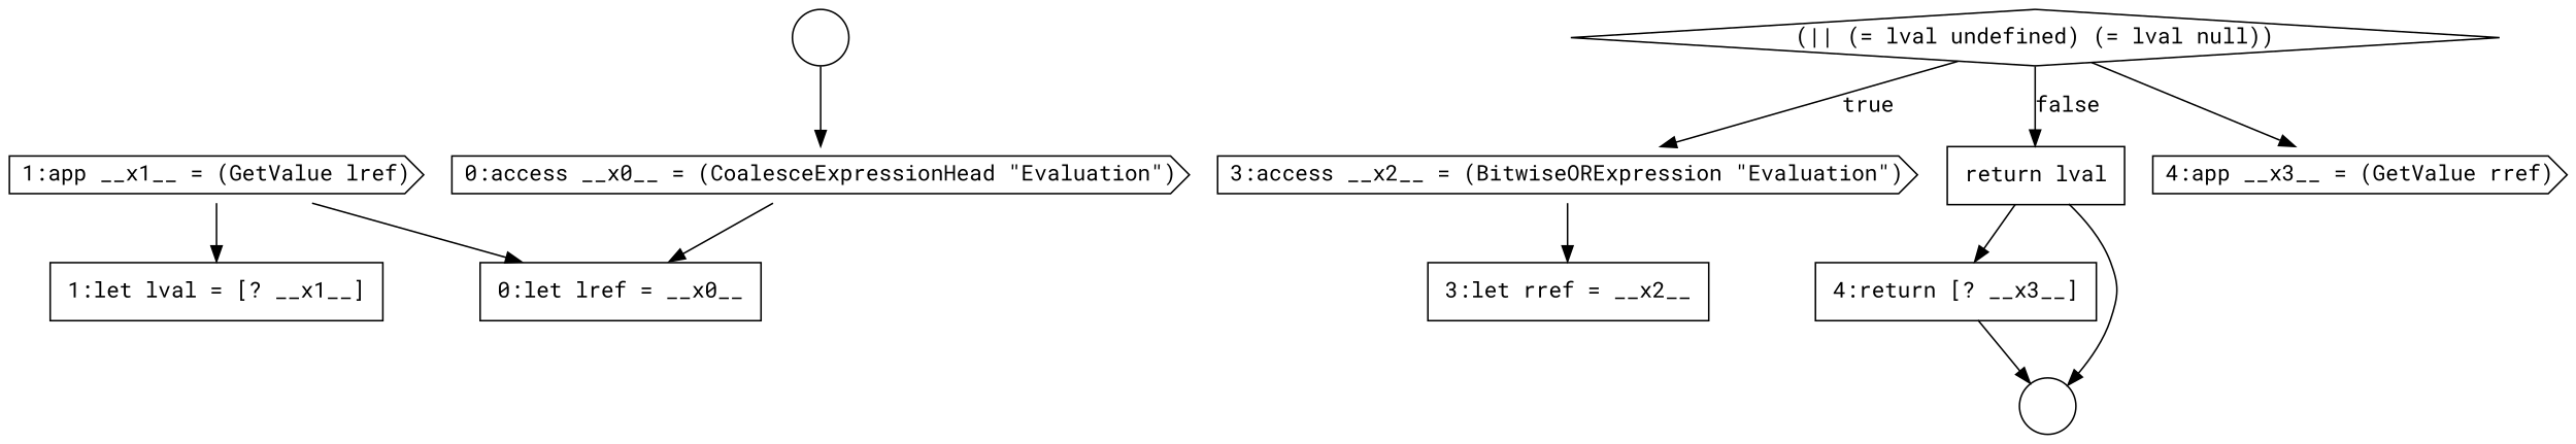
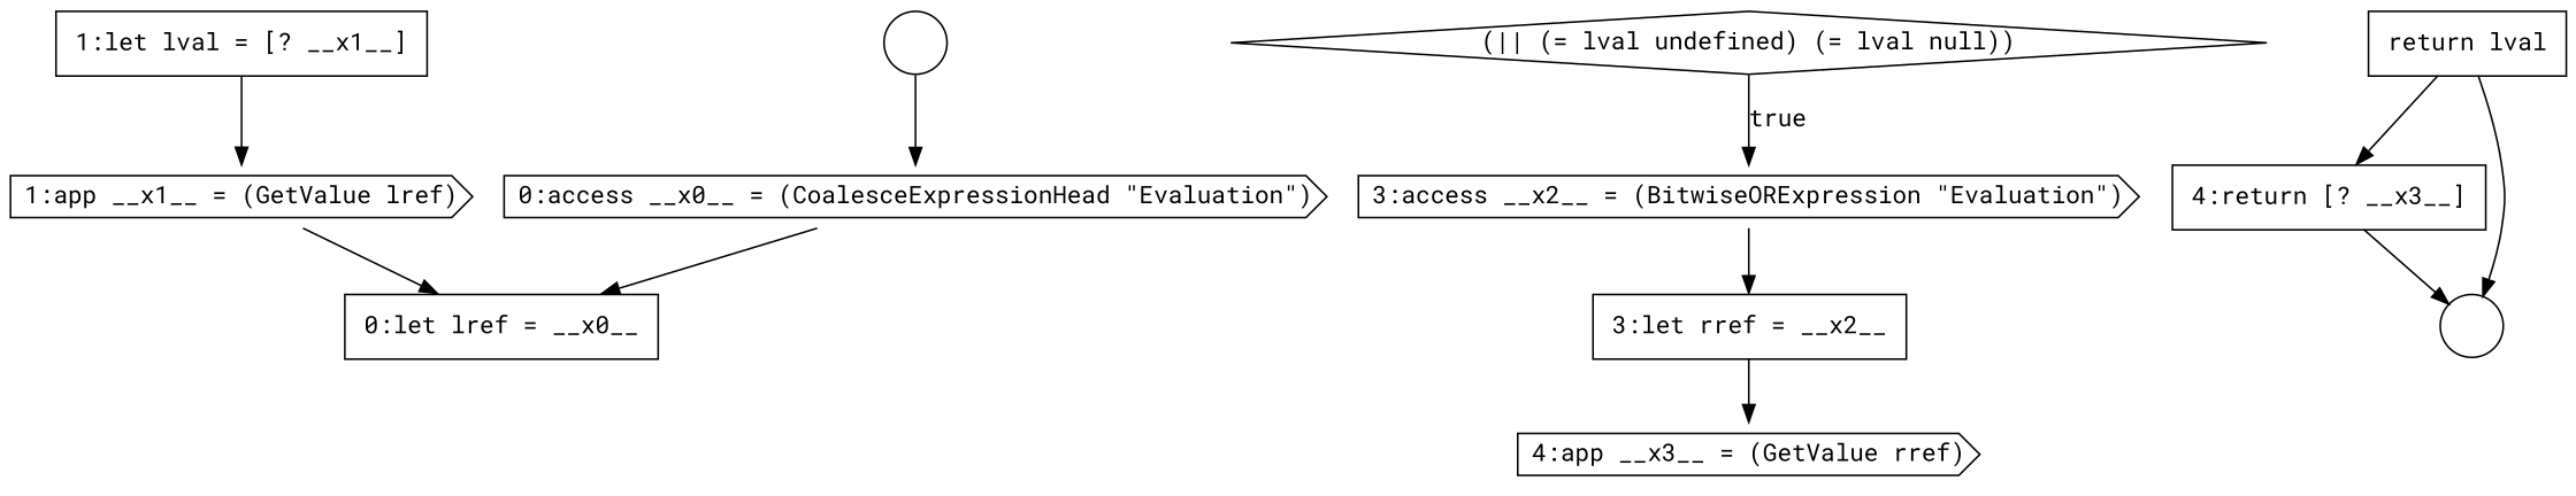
  digraph {
    fontname="Roboto Mono"
    node [color=black fillcolor=white fontname="Roboto Mono" shape=none style=filled]
    edge [color=black fontname="Roboto Mono"]
    n1 [label=<<font color="black">     <table border="0" cellborder="1" cellspacing="0" cellpadding="10">       <tr><td align="left">1:let lval = [? __x1__]</td></tr>     </table>   </font>> margin=0]
    n2 [label=<<font color="black">(|| (= lval undefined) (= lval null))</font>> shape=diamond]
    n3 [label=<<font color="black">3:access __x2__ = (BitwiseORExpression &quot;Evaluation&quot;)</font>> shape=cds]
    n4 [label=<<font color="black">     <table border="0" cellborder="1" cellspacing="0" cellpadding="10">       <tr><td align="left">return lval</td></tr>     </table>   </font>> margin=0]
    n5 [label=" " shape=circle]
    n6 [label=<<font color="black">0:access __x0__ = (CoalesceExpressionHead &quot;Evaluation&quot;)</font>> shape=cds]
    n7 [label=<<font color="black">     <table border="0" cellborder="1" cellspacing="0" cellpadding="10">       <tr><td align="left">0:let lref = __x0__</td></tr>     </table>   </font>> margin=0]
    n8 [label=<<font color="black">     <table border="0" cellborder="1" cellspacing="0" cellpadding="10">       <tr><td align="left">3:let rref = __x2__</td></tr>     </table>   </font>> margin=0]
    n9 [label=<<font color="black">4:app __x3__ = (GetValue rref)</font>> shape=cds]
    n10 [label=<<font color="black">     <table border="0" cellborder="1" cellspacing="0" cellpadding="10">       <tr><td align="left">4:return [? __x3__]</td></tr>     </table>   </font>> margin=0]
    n11 [label=" " shape=circle]
    n12 [label=<<font color="black">1:app __x1__ = (GetValue lref)</font>> shape=cds]
    n2 -> n3 [label=<<font color="black">true</font>>]
-   n2 -> n4 [label=<<font color="black">false</font>>]
    n3 -> n8
    n4 -> n10
    n4 -> n11
    n5 -> n6
    n6 -> n7
-   n2 -> n9
+   n8 -> n9
    n10 -> n11
-   n12 -> n1
+   n1 -> n12
    n12 -> n7
  }
